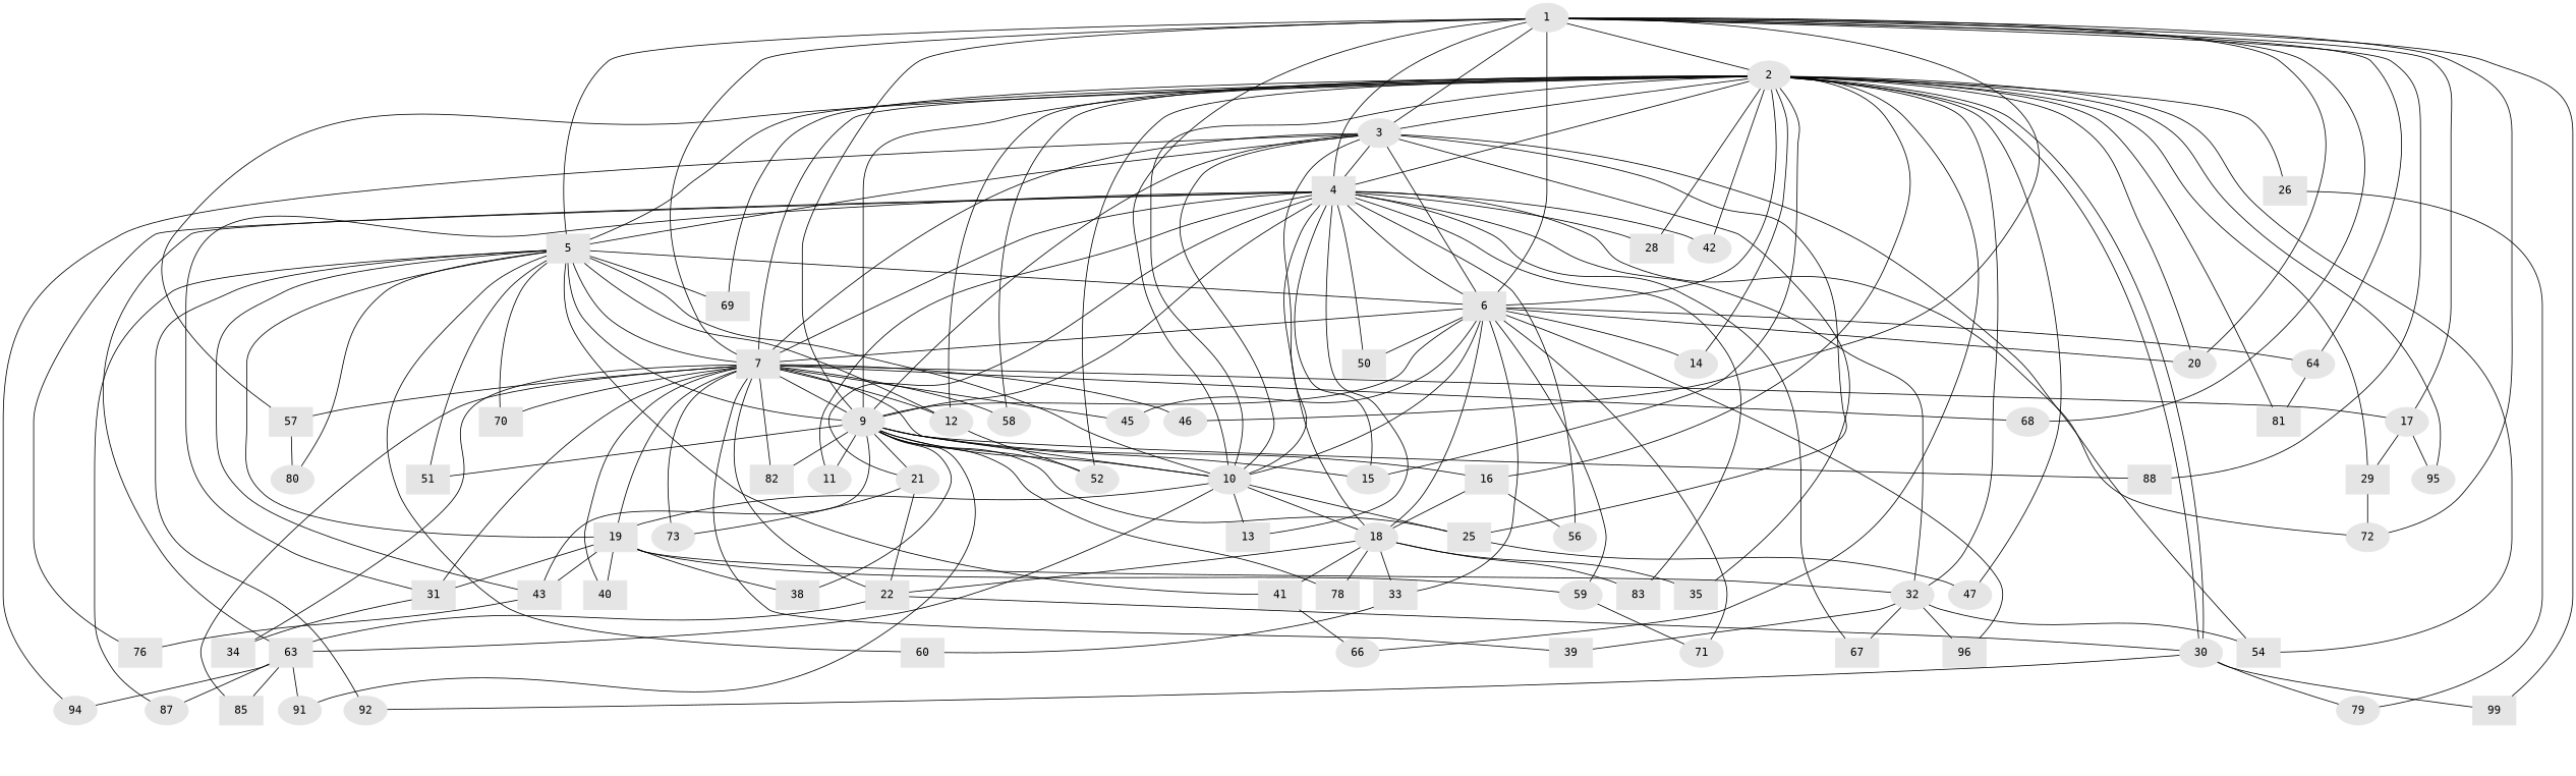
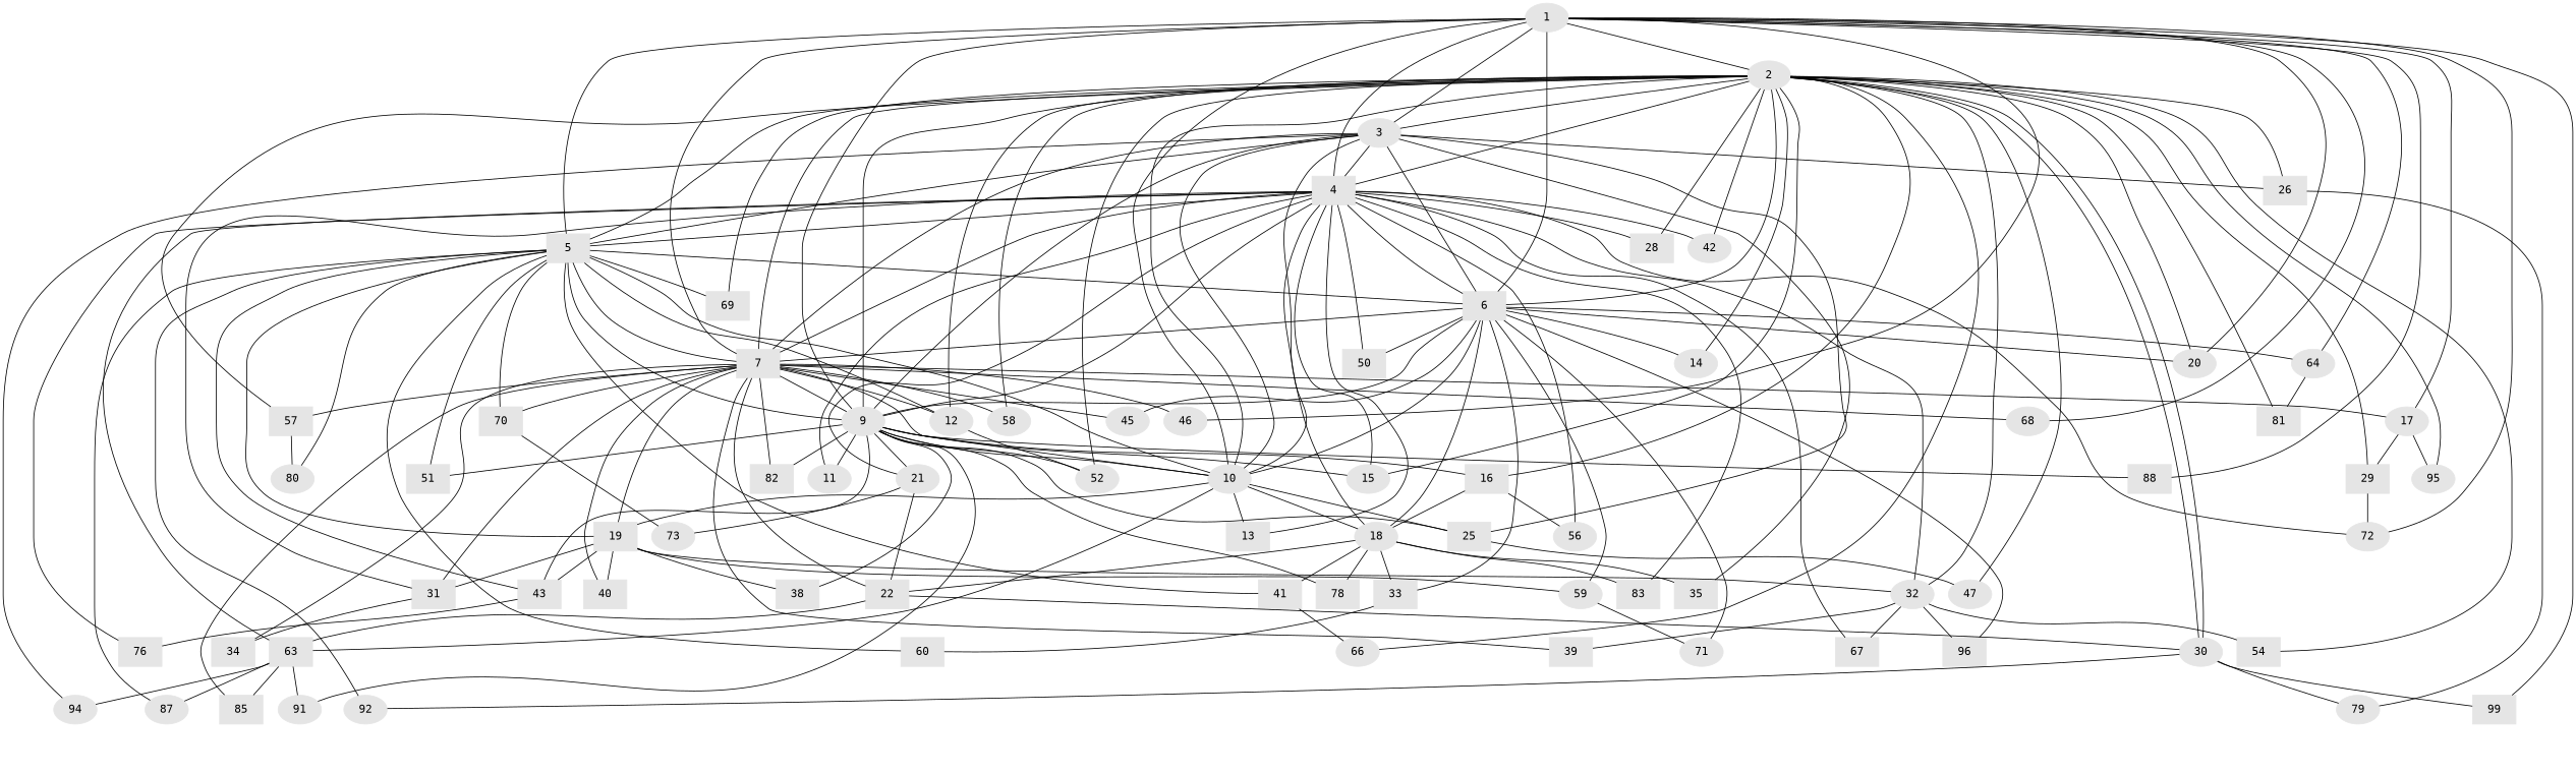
  graph {
    fontname="DejaVu Sans Mono"
    node [color=gray90 fontname="DejaVu Sans Mono" shape=box style=filled]
    edge [fontname="DejaVu Sans Mono"]
    1 [shape=ellipse super="+48"]
    2 [shape=ellipse super="+37"]
    3 [shape=ellipse super="+61"]
    4 [super="+53"]
    5 [super="+49"]
    6 [super="+23"]
    7 [super="+8"]
    9 [shape=ellipse super="+65"]
    10 [shape=ellipse super="+86"]
    17 [shape=ellipse]
    20 [shape=ellipse super="+34"]
    46 [shape=ellipse]
    64 [shape=ellipse]
    68 [shape=ellipse]
    72 [shape=ellipse]
    88
    99
    12 [shape=ellipse super="+55"]
    14 [shape=ellipse]
    15 [shape=ellipse]
    16 [super="+24"]
    26
    28
    29 [super="+74"]
    30 [shape=ellipse super="+36"]
    32 [shape=ellipse super="+90"]
    42 [shape=ellipse]
    47 [shape=ellipse]
    52 [shape=ellipse super="+62"]
    54
    57
    58 [shape=ellipse]
    66 [shape=ellipse]
    69
    81
    95 [shape=ellipse]
    18 [shape=ellipse super="+27"]
    25 [super="+44"]
    35
    94 [shape=ellipse]
    11 [shape=ellipse]
    13
    21 [shape=ellipse super="+77"]
    31 [super="+89"]
    50
    56 [shape=ellipse]
    63 [super="+75"]
    67
    76
    83
    19 [super="+98"]
    41
    43 [super="+93"]
    51
    60
    70
    80 [shape=ellipse]
    87 [shape=ellipse]
    92 [shape=ellipse super="+100"]
    33
    45 [shape=ellipse]
    59 [shape=ellipse]
    71 [shape=ellipse]
    96
    22
    39
    40
    73 [shape=ellipse]
    82
    n70 [label=34]
    85
    38
    78
    91 [shape=ellipse]
    79 [shape=ellipse]
    1 -- 2
    1 -- 3
    1 -- 4
    1 -- 5
    1 -- 6
    1 -- 7 [weight=2]
    1 -- 9 [weight=2]
    1 -- 10 [weight=2]
    1 -- 17
    1 -- 20
    1 -- 46
    1 -- 64
    1 -- 68
    1 -- 72
    1 -- 88
    1 -- 99
    2 -- 3 [weight=2]
    2 -- 4
    2 -- 5
    2 -- 6
    2 -- 7 [weight=2]
    2 -- 9
    2 -- 10
    2 -- 20
    2 -- 12
    2 -- 14
    2 -- 15 [weight=2]
    2 -- 16
    2 -- 26
    2 -- 28
    2 -- 29
    2 -- 30
    2 -- 30
    2 -- 32
    2 -- 42
    2 -- 47
    2 -- 52
    2 -- 54
    2 -- 57
    2 -- 58
    2 -- 66
    2 -- 69
    2 -- 81
    2 -- 95
    3 -- 4
    3 -- 5
    3 -- 6
    3 -- 7 [weight=2]
    3 -- 9
    3 -- 10
-   3 -- 54
+   3 -- 26
    3 -- 18
    3 -- 25
    3 -- 35
    3 -- 94
+   4 -- 5
    4 -- 6 [weight=2]
    4 -- 7 [weight=2]
    4 -- 9
    4 -- 10
    4 -- 72
    4 -- 15
    4 -- 28
    4 -- 32
    4 -- 42
    4 -- 11
    4 -- 13
    4 -- 21
    4 -- 31
    4 -- 50
    4 -- 56
    4 -- 63
    4 -- 67
    4 -- 76
    4 -- 83
    5 -- 6
    5 -- 7 [weight=3]
    5 -- 9
    5 -- 10
    5 -- 12
    5 -- 69
    5 -- 19
    5 -- 41
    5 -- 43
    5 -- 51
    5 -- 60
    5 -- 70
    5 -- 80
    5 -- 87
    5 -- 92 [weight=2]
    6 -- 7 [weight=2]
    6 -- 9
    6 -- 10
    6 -- 20
    6 -- 64
    6 -- 14
    6 -- 18
    6 -- 50
    6 -- 33
    6 -- 45
    6 -- 59
    6 -- 71
    6 -- 96
    7 -- 9 [weight=2]
    7 -- 10 [weight=2]
    7 -- 17
    7 -- 46
    7 -- 68
    7 -- 12
    7 -- 57
    7 -- 58
    7 -- 31
    7 -- 19
    7 -- 70
    7 -- 45
    7 -- 22
    7 -- 39
    7 -- 40
-   7 -- 73
+   70 -- 73
    7 -- 82
    7 -- n70
    7 -- 85
    9 -- 10
    9 -- 88
    9 -- 15
    9 -- 16
    9 -- 52
    9 -- 25
    9 -- 11
    9 -- 21
    9 -- 43
    9 -- 51
    9 -- 82
    9 -- 38
    9 -- 78
    9 -- 91
    10 -- 18
    10 -- 25
    10 -- 13
    10 -- 63
    10 -- 19
    17 -- 29
    17 -- 95
    64 -- 81
    12 -- 52
    16 -- 18
    16 -- 56
    26 -- 79
    29 -- 72
    30 -- 99
    30 -- 92
    30 -- 79
    32 -- 54
    32 -- 67
    32 -- 96
    32 -- 39
    57 -- 80
    18 -- 35
    18 -- 83
    18 -- 41
    18 -- 33
    18 -- 22
    18 -- 78
    25 -- 47
    21 -- 22
    21 -- 73
    31 -- n70
    63 -- 94
    63 -- 87
    63 -- 85
    63 -- 91
    19 -- 32
    19 -- 31
    19 -- 43
    19 -- 59
    19 -- 40
    19 -- 38
    41 -- 66
    43 -- 76
    33 -- 60
    59 -- 71
    22 -- 30
    22 -- 63
  }
